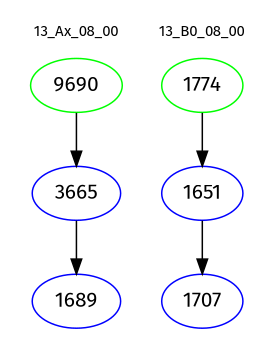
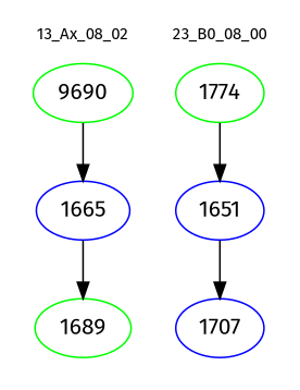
  digraph {
    fontname="Fira Sans"
    node [color=blue fontname="Fira Sans"]
    edge [color=black fontname="Fira Sans"]
    n1 [color=green label=9690]
-   n2 [label=3665]
-   n3 [label=1689]
+   n2 [label=1665]
+   n3 [color=green label=1689]
    n4 [color=green label=1774]
    n5 [label=1651]
    n6 [label=1707]
    subgraph cluster_1 {
      color=white
      fontsize=10
-     label="13_Ax_08_00"
+     label="13_Ax_08_02"
      n1
      n2
      n3
    }
    subgraph cluster_2 {
      color=white
      fontsize=10
-     label="13_B0_08_00"
+     label="23_B0_08_00"
      n4
      n5
      n6
    }
    n1 -> n2
    n2 -> n3
    n4 -> n5
    n5 -> n6
  }
